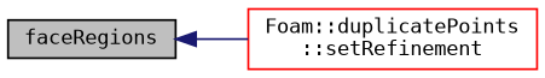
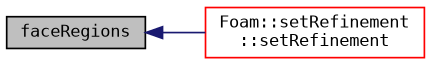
  digraph {
    rankdir=LR
    fontname="DejaVu Sans Mono"
    node [fontname="DejaVu Sans Mono" fontsize=10 shape=record]
    n1 [color=black fillcolor=grey75 fontcolor=black height=0.2 label=faceRegions style=filled width=0.4]
-   n2 [color=red height=0.2 label="Foam::duplicatePoints\l::setRefinement" width=0.4]
+   n2 [color=red height=0.2 label="Foam::setRefinement\l::setRefinement" width=0.4]
    n1 -> n2 [color=midnightblue dir=back fontname="DejaVu Sans Mono" fontsize=10 labelfontname=Helvetica labelfontsize=10 style=solid]
  }
